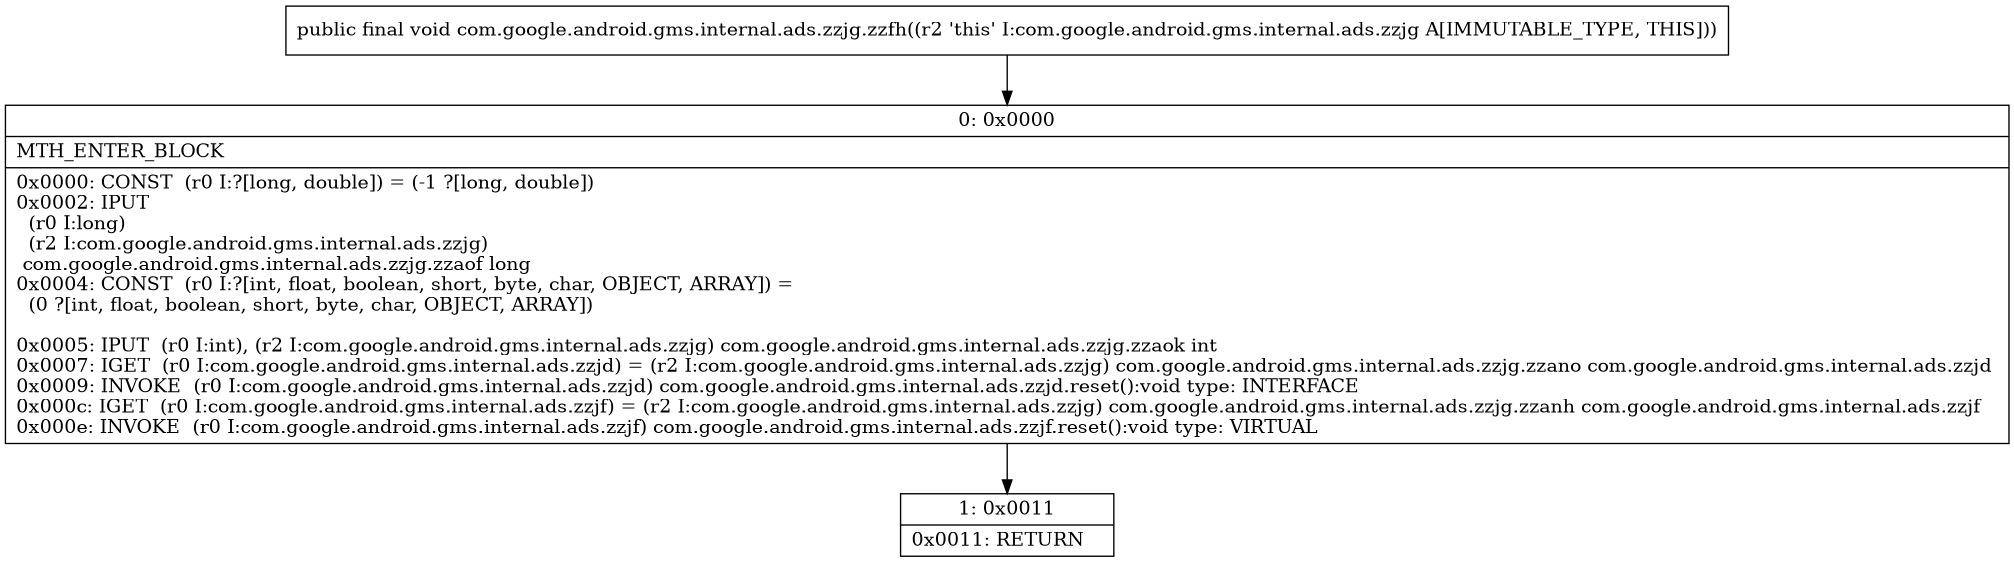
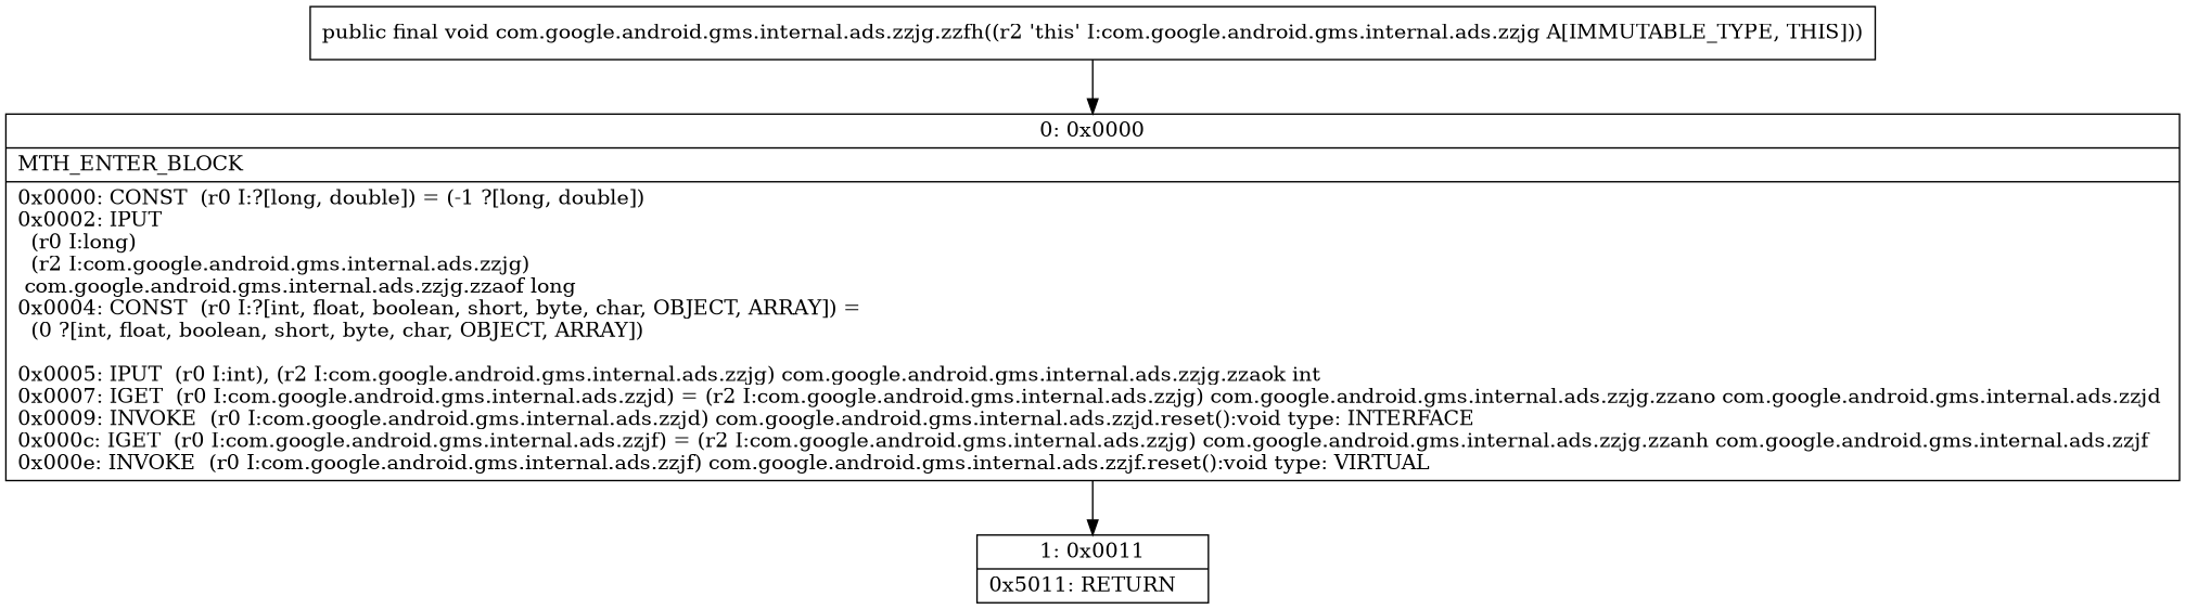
  digraph {
    node [shape=record]
    n1 [label="{0\:\ 0x0000|MTH_ENTER_BLOCK\l|0x0000: CONST  (r0 I:?[long, double]) = (\-1 ?[long, double]) \l0x0002: IPUT  \l  (r0 I:long)\l  (r2 I:com.google.android.gms.internal.ads.zzjg)\l com.google.android.gms.internal.ads.zzjg.zzaof long \l0x0004: CONST  (r0 I:?[int, float, boolean, short, byte, char, OBJECT, ARRAY]) = \l  (0 ?[int, float, boolean, short, byte, char, OBJECT, ARRAY])\l \l0x0005: IPUT  (r0 I:int), (r2 I:com.google.android.gms.internal.ads.zzjg) com.google.android.gms.internal.ads.zzjg.zzaok int \l0x0007: IGET  (r0 I:com.google.android.gms.internal.ads.zzjd) = (r2 I:com.google.android.gms.internal.ads.zzjg) com.google.android.gms.internal.ads.zzjg.zzano com.google.android.gms.internal.ads.zzjd \l0x0009: INVOKE  (r0 I:com.google.android.gms.internal.ads.zzjd) com.google.android.gms.internal.ads.zzjd.reset():void type: INTERFACE \l0x000c: IGET  (r0 I:com.google.android.gms.internal.ads.zzjf) = (r2 I:com.google.android.gms.internal.ads.zzjg) com.google.android.gms.internal.ads.zzjg.zzanh com.google.android.gms.internal.ads.zzjf \l0x000e: INVOKE  (r0 I:com.google.android.gms.internal.ads.zzjf) com.google.android.gms.internal.ads.zzjf.reset():void type: VIRTUAL \l}"]
-   n2 [label="{1\:\ 0x0011|0x0011: RETURN   \l}"]
+   n2 [label="{1\:\ 0x0011|0x5011: RETURN   \l}"]
    n3 [label="{public final void com.google.android.gms.internal.ads.zzjg.zzfh((r2 'this' I:com.google.android.gms.internal.ads.zzjg A[IMMUTABLE_TYPE, THIS])) }"]
    n1 -> n2
    n3 -> n1
  }
